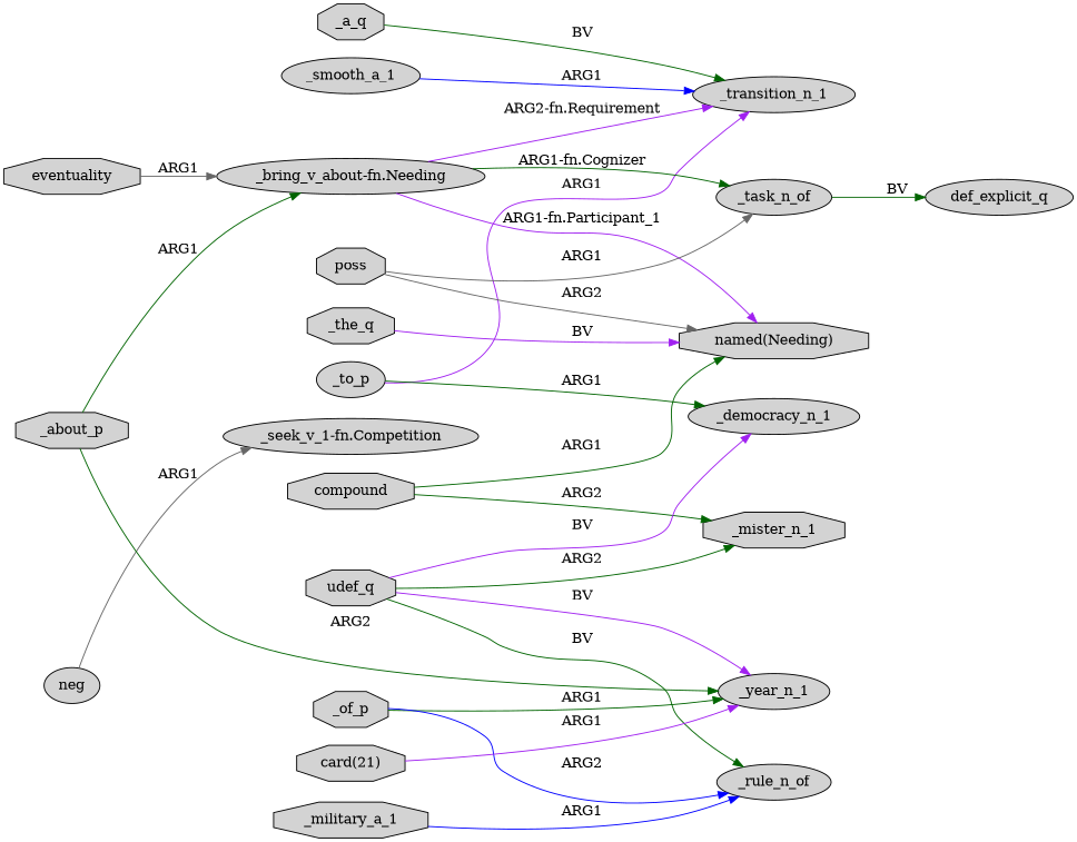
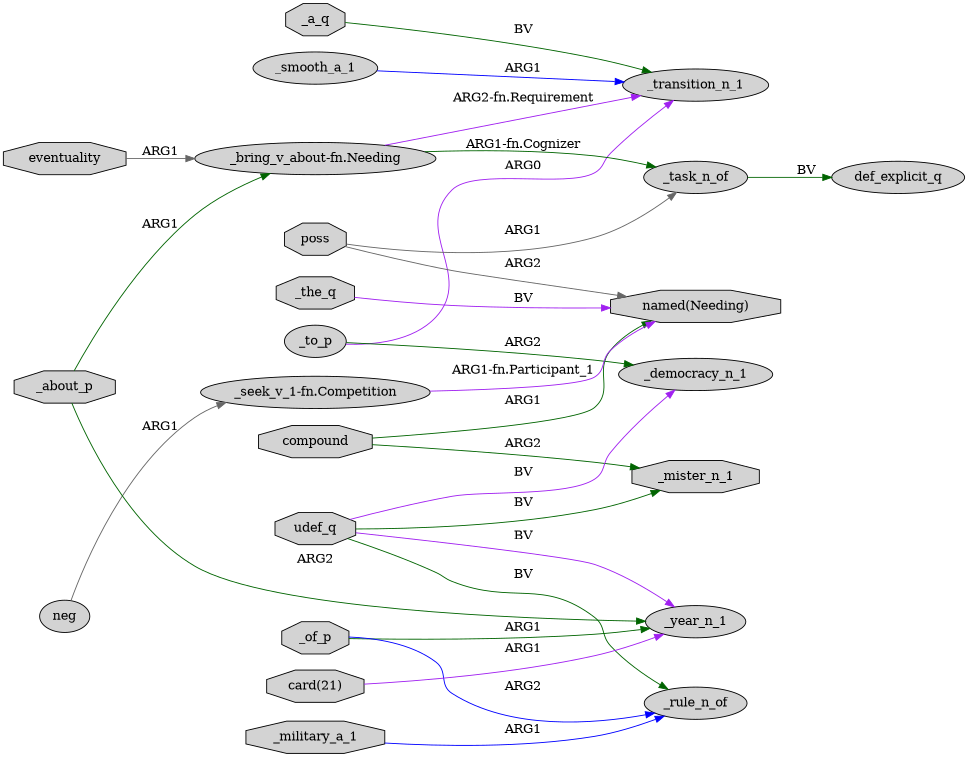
  digraph {
    rankdir=LR
    node [shape=octagon style=filled]
    edge [color=darkgreen]
    _to_p [shape=ellipse]
    _transition_n_1 [shape=ellipse]
    _democracy_n_1 [shape=ellipse]
    compound
    _mister_n_1
    n6 [label="named(Needing)"]
    _smooth_a_1 [shape=ellipse]
    neg [shape=ellipse]
    "_seek_v_1-fn.Competition" [shape=ellipse]
    udef_q
    _year_n_1 [shape=ellipse]
    _rule_n_of [shape=ellipse]
    _the_q
    n14 [label=_about_p]
    "_bring_v_about-fn.Needing" [shape=ellipse]
    _task_n_of [shape=ellipse]
    poss
    def_explicit_q [shape=ellipse]
    _of_p
    eventuality
    _a_q
    "card(21)"
    _military_a_1
-   _to_p -> _transition_n_1 [color=purple label=ARG1]
-   _to_p -> _democracy_n_1 [label=ARG1]
+   _to_p -> _transition_n_1 [color=purple label=ARG0]
+   _to_p -> _democracy_n_1 [label=ARG2]
    compound -> _mister_n_1 [label=ARG2]
    compound -> n6 [label=ARG1]
    _smooth_a_1 -> _transition_n_1 [color=blue label=ARG1]
    neg -> "_seek_v_1-fn.Competition" [color=gray40 label=ARG1]
-   "_bring_v_about-fn.Needing" -> n6 [color=purple label="ARG1-fn.Participant_1"]
+   "_seek_v_1-fn.Competition" -> n6 [color=purple label="ARG1-fn.Participant_1"]
    udef_q -> _democracy_n_1 [color=purple label=BV]
-   udef_q -> _mister_n_1 [label=ARG2]
+   udef_q -> _mister_n_1 [label=BV]
    udef_q -> _year_n_1 [color=purple label=BV]
    udef_q -> _rule_n_of [label=BV]
    _the_q -> n6 [color=purple label=BV]
    n14 -> _year_n_1 [label=ARG2]
    n14 -> "_bring_v_about-fn.Needing" [label=ARG1]
    "_bring_v_about-fn.Needing" -> _transition_n_1 [color=purple label="ARG2-fn.Requirement"]
    "_bring_v_about-fn.Needing" -> _task_n_of [label="ARG1-fn.Cognizer"]
    _task_n_of -> def_explicit_q [label=BV]
    poss -> n6 [color=gray40 label=ARG2]
    poss -> _task_n_of [color=gray40 label=ARG1]
    _of_p -> _year_n_1 [label=ARG1]
    _of_p -> _rule_n_of [color=blue label=ARG2]
    eventuality -> "_bring_v_about-fn.Needing" [color=gray40 label=ARG1]
    _a_q -> _transition_n_1 [label=BV]
    "card(21)" -> _year_n_1 [color=purple label=ARG1]
    _military_a_1 -> _rule_n_of [color=blue label=ARG1]
  }
